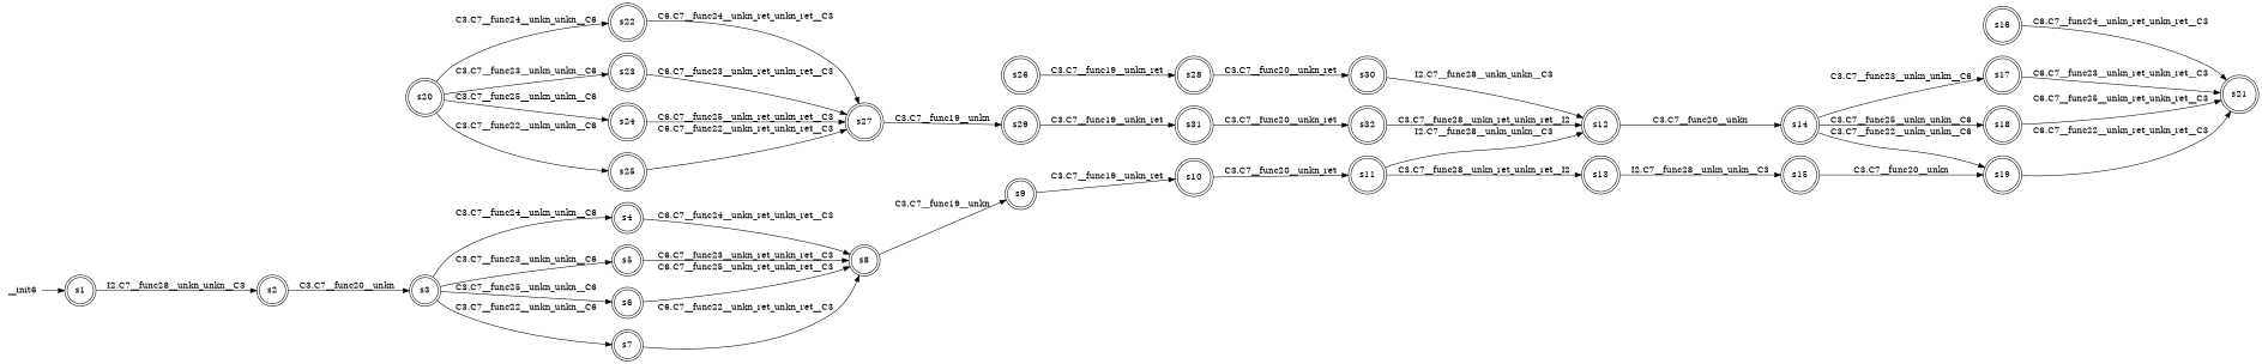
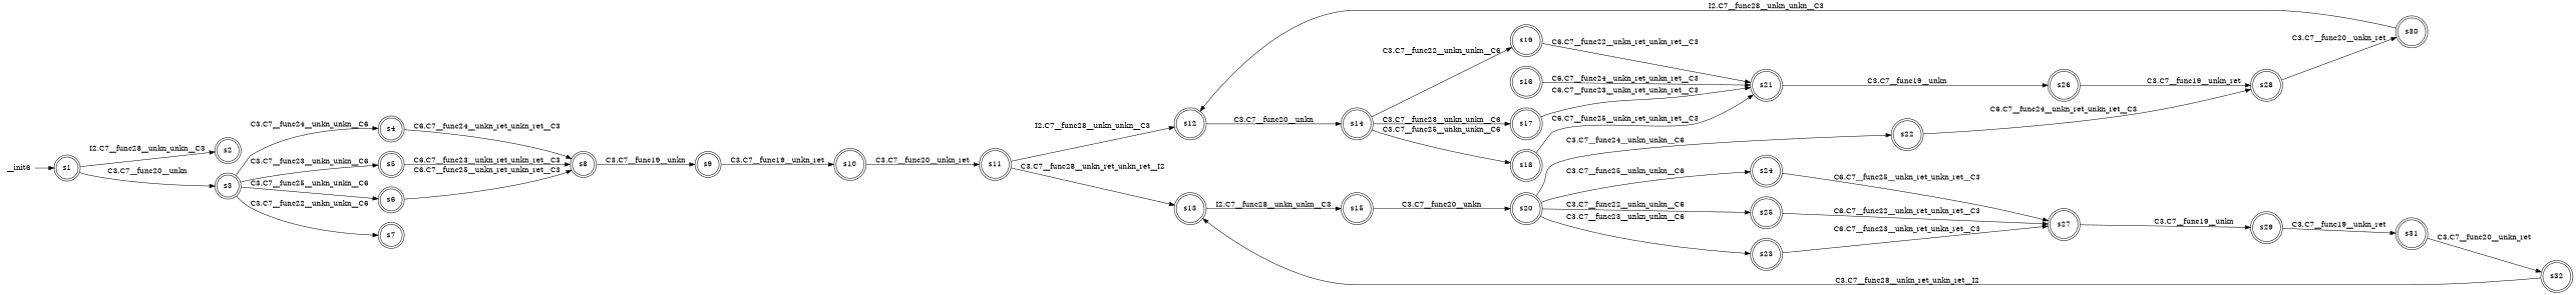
  digraph {
    rankdir=LR
    node [shape=doublecircle]
    n1 [label=<s1>]
    n2 [label=<s2>]
    n3 [label=<s3>]
    n4 [label=<s4>]
    n5 [label=<s5>]
    n6 [label=<s6>]
    n7 [label=<s7>]
    n8 [label=<s8>]
    n9 [label=<s9>]
    n10 [label=<s10>]
    n11 [label=<s11>]
    n12 [label=<s12>]
    n13 [label=<s13>]
    n14 [label=<s14>]
    n15 [label=<s15>]
    n16 [label=<s17>]
    n17 [label=<s18>]
    n18 [label=<s19>]
    n19 [label=<s20>]
    n20 [label=<s16>]
    n21 [label=<s21>]
    n22 [label=<s22>]
    n23 [label=<s23>]
    n24 [label=<s24>]
    n25 [label=<s25>]
    n26 [label=<s26>]
    n27 [label=<s27>]
    n28 [label=<s28>]
    n29 [label=<s29>]
    n30 [label=<s30>]
    n31 [label=<s31>]
    n32 [label=<s32>]
    n33 [label=__init6 shape=none]
    n1 -> n2 [label=<I2.C7__func28__unkn_unkn__C3>]
-   n2 -> n3 [label=<C3.C7__func20__unkn>]
+   n1 -> n3 [label=<C3.C7__func20__unkn>]
    n3 -> n4 [label=<C3.C7__func24__unkn_unkn__C6>]
    n3 -> n5 [label=<C3.C7__func23__unkn_unkn__C6>]
    n3 -> n6 [label=<C3.C7__func25__unkn_unkn__C6>]
    n3 -> n7 [label=<C3.C7__func22__unkn_unkn__C6>]
    n4 -> n8 [label=<C6.C7__func24__unkn_ret_unkn_ret__C3>]
    n5 -> n8 [label=<C6.C7__func23__unkn_ret_unkn_ret__C3>]
    n6 -> n8 [label=<C6.C7__func25__unkn_ret_unkn_ret__C3>]
-   n7 -> n8 [label=<C6.C7__func22__unkn_ret_unkn_ret__C3>]
    n8 -> n9 [label=<C3.C7__func19__unkn>]
    n9 -> n10 [label=<C3.C7__func19__unkn_ret>]
    n10 -> n11 [label=<C3.C7__func20__unkn_ret>]
    n11 -> n12 [label=<I2.C7__func28__unkn_unkn__C3>]
    n11 -> n13 [label=<C3.C7__func28__unkn_ret_unkn_ret__I2>]
    n12 -> n14 [label=<C3.C7__func20__unkn>]
    n13 -> n15 [label=<I2.C7__func28__unkn_unkn__C3>]
    n14 -> n16 [label=<C3.C7__func23__unkn_unkn__C6>]
    n14 -> n17 [label=<C3.C7__func25__unkn_unkn__C6>]
    n14 -> n18 [label=<C3.C7__func22__unkn_unkn__C6>]
-   n15 -> n18 [label=<C3.C7__func20__unkn>]
+   n15 -> n19 [label=<C3.C7__func20__unkn>]
    n16 -> n21 [label=<C6.C7__func23__unkn_ret_unkn_ret__C3>]
    n17 -> n21 [label=<C6.C7__func25__unkn_ret_unkn_ret__C3>]
    n18 -> n21 [label=<C6.C7__func22__unkn_ret_unkn_ret__C3>]
    n19 -> n22 [label=<C3.C7__func24__unkn_unkn__C6>]
    n19 -> n23 [label=<C3.C7__func23__unkn_unkn__C6>]
    n19 -> n24 [label=<C3.C7__func25__unkn_unkn__C6>]
    n19 -> n25 [label=<C3.C7__func22__unkn_unkn__C6>]
    n20 -> n21 [label=<C6.C7__func24__unkn_ret_unkn_ret__C3>]
-   n22 -> n27 [label=<C6.C7__func24__unkn_ret_unkn_ret__C3>]
+   n21 -> n26 [label=<C3.C7__func19__unkn>]
+   n22 -> n28 [label=<C6.C7__func24__unkn_ret_unkn_ret__C3>]
    n23 -> n27 [label=<C6.C7__func23__unkn_ret_unkn_ret__C3>]
    n24 -> n27 [label=<C6.C7__func25__unkn_ret_unkn_ret__C3>]
    n25 -> n27 [label=<C6.C7__func22__unkn_ret_unkn_ret__C3>]
    n26 -> n28 [label=<C3.C7__func19__unkn_ret>]
    n27 -> n29 [label=<C3.C7__func19__unkn>]
    n28 -> n30 [label=<C3.C7__func20__unkn_ret>]
    n29 -> n31 [label=<C3.C7__func19__unkn_ret>]
    n30 -> n12 [label=<I2.C7__func28__unkn_unkn__C3>]
    n31 -> n32 [label=<C3.C7__func20__unkn_ret>]
-   n32 -> n12 [label=<C3.C7__func28__unkn_ret_unkn_ret__I2>]
+   n32 -> n13 [label=<C3.C7__func28__unkn_ret_unkn_ret__I2>]
    n33 -> n1
  }
